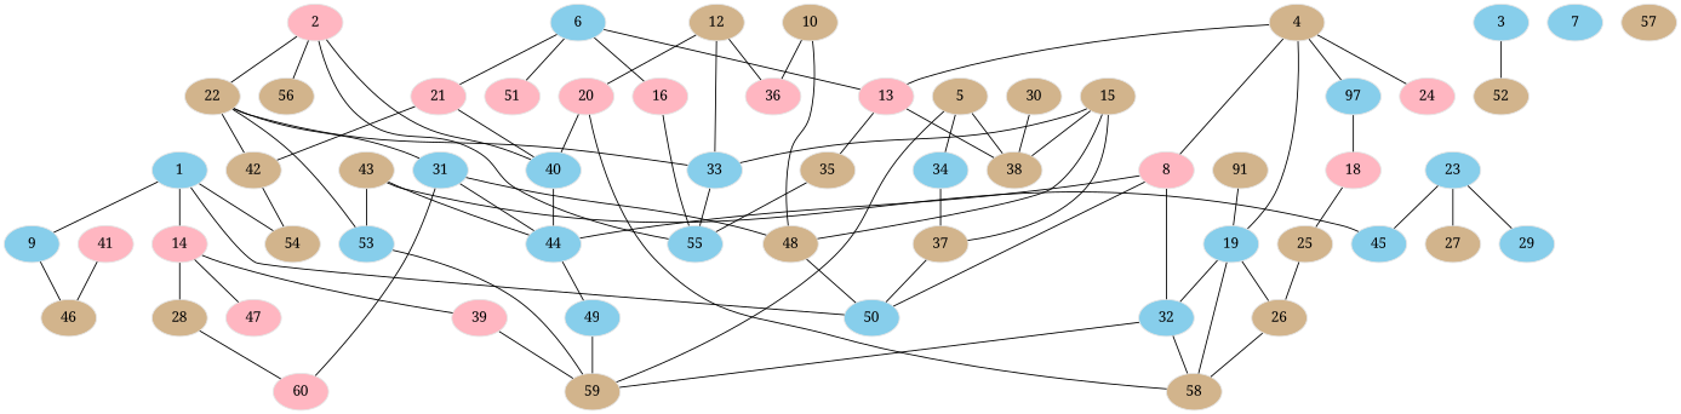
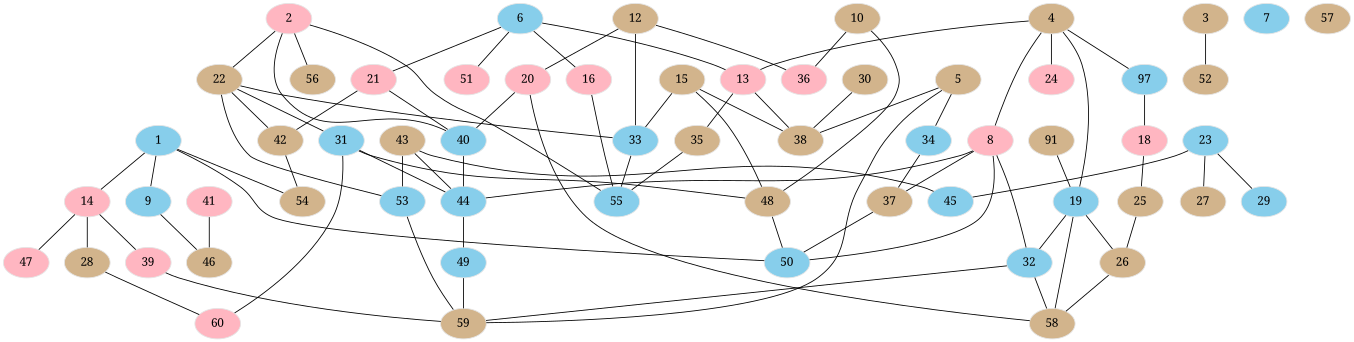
  graph {
    fontname="Noto Serif"
    node [color=gray90 fillcolor=tan fontname="Noto Serif" style=filled]
    edge [fontname="Noto Serif"]
    1 [fillcolor=skyblue]
    9 [fillcolor=skyblue]
    14 [fillcolor=lightpink]
    50 [fillcolor=skyblue]
    54
    46
    28
    39 [fillcolor=lightpink]
    47 [fillcolor=lightpink]
    2 [fillcolor=lightpink]
    22
    40 [fillcolor=skyblue]
    55 [fillcolor=skyblue]
    56
    33 [fillcolor=skyblue]
    42
    31 [fillcolor=skyblue]
    53 [fillcolor=skyblue]
    44 [fillcolor=skyblue]
-   3 [fillcolor=skyblue]
+   3
    52
    8 [fillcolor=lightpink]
    4
    13 [fillcolor=lightpink]
    n25 [fillcolor=skyblue label=97]
    19 [fillcolor=skyblue]
    24 [fillcolor=lightpink]
    32 [fillcolor=skyblue]
    38
    35
    18 [fillcolor=lightpink]
    26
    58
    34 [fillcolor=skyblue]
    5
    59
    37
    6 [fillcolor=skyblue]
    16 [fillcolor=lightpink]
    21 [fillcolor=lightpink]
    51 [fillcolor=lightpink]
    7 [fillcolor=skyblue]
    49 [fillcolor=skyblue]
    36 [fillcolor=lightpink]
    10
    48
    n47 [label=91]
    12
    20 [fillcolor=lightpink]
    60 [fillcolor=lightpink]
    15
    25
    23 [fillcolor=skyblue]
    27
    29 [fillcolor=skyblue]
    45 [fillcolor=skyblue]
    30
    41 [fillcolor=lightpink]
    43
    57
    1 -- 9
    1 -- 14
    1 -- 50
    1 -- 54
    9 -- 46
    14 -- 28
    14 -- 39
    14 -- 47
    28 -- 60
    39 -- 59
    2 -- 22
    2 -- 40
    2 -- 55
    2 -- 56
    22 -- 33
    22 -- 42
    22 -- 31
    22 -- 53
    40 -- 44
    33 -- 55
    42 -- 54
    31 -- 44
    31 -- 48
    31 -- 60
    53 -- 59
    44 -- 49
    3 -- 52
    8 -- 50
    8 -- 44
    8 -- 32
    4 -- 8
    4 -- 13
    4 -- n25
    4 -- 19
    4 -- 24
    13 -- 38
    13 -- 35
    n25 -- 18
    19 -- 32
    19 -- 26
    19 -- 58
    32 -- 58
    32 -- 59
    35 -- 55
    18 -- 25
    26 -- 58
    34 -- 37
    5 -- 38
    5 -- 34
    5 -- 59
    37 -- 50
    6 -- 13
    6 -- 16
    6 -- 21
    6 -- 51
    16 -- 55
    21 -- 40
    21 -- 42
    49 -- 59
    10 -- 36
    10 -- 48
    48 -- 50
    n47 -- 19
    12 -- 33
    12 -- 36
    12 -- 20
    20 -- 40
    20 -- 58
    15 -- 33
    15 -- 38
-   15 -- 37
+   8 -- 37
    15 -- 48
    25 -- 26
    23 -- 27
    23 -- 29
    23 -- 45
    30 -- 38
    41 -- 46
    43 -- 53
    43 -- 44
    43 -- 45
  }
